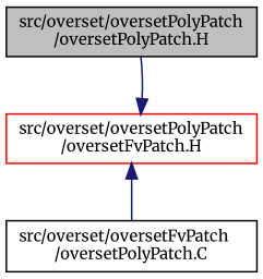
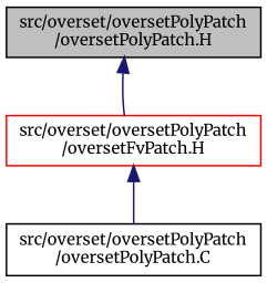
  digraph {
    fontname=Merriweather
    node [color=black fontname=Merriweather fontsize=10 shape=record]
    edge [color=midnightblue dir=back fontname=Merriweather fontsize=10 labelfontname=Helvetica labelfontsize=10 style=solid]
    n1 [fillcolor=grey75 fontcolor=black height=0.2 label="src/overset/oversetPolyPatch\l/oversetPolyPatch.H" style=filled width=0.4]
    n2 [color=red height=0.2 label="src/overset/oversetPolyPatch\l/oversetFvPatch.H" width=0.4]
-   n3 [height=0.2 label="src/overset/oversetFvPatch\l/oversetPolyPatch.C" width=0.4]
-   n2 -> n1
+   n3 [height=0.2 label="src/overset/oversetPolyPatch\l/oversetPolyPatch.C" width=0.4]
+   n1 -> n2
    n2 -> n3
  }
